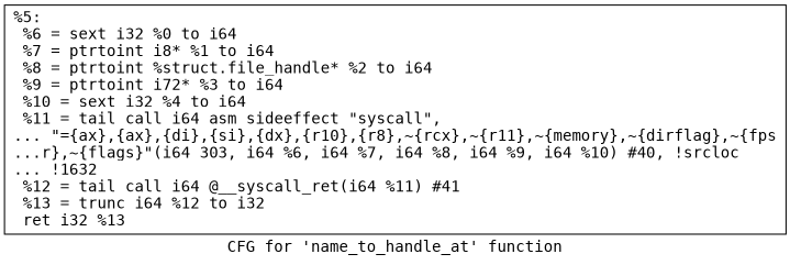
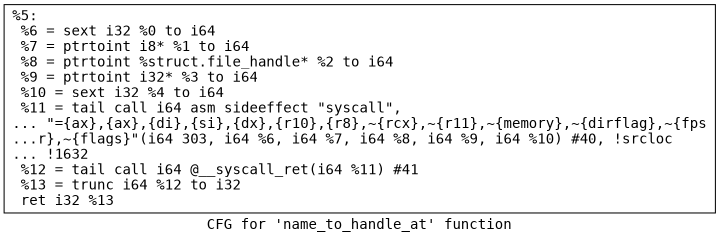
  digraph {
    label="CFG for 'name_to_handle_at' function"
    fontname="DejaVu Sans Mono"
-   n1 [label="{%5:\l  %6 = sext i32 %0 to i64\l  %7 = ptrtoint i8* %1 to i64\l  %8 = ptrtoint %struct.file_handle* %2 to i64\l  %9 = ptrtoint i72* %3 to i64\l  %10 = sext i32 %4 to i64\l  %11 = tail call i64 asm sideeffect \"syscall\",\l... \"=\{ax\},\{ax\},\{di\},\{si\},\{dx\},\{r10\},\{r8\},~\{rcx\},~\{r11\},~\{memory\},~\{dirflag\},~\{fps\l...r\},~\{flags\}\"(i64 303, i64 %6, i64 %7, i64 %8, i64 %9, i64 %10) #40, !srcloc\l... !1632\l  %12 = tail call i64 @__syscall_ret(i64 %11) #41\l  %13 = trunc i64 %12 to i32\l  ret i32 %13\l}" shape=record fontname="DejaVu Sans Mono"]
+   n1 [label="{%5:\l  %6 = sext i32 %0 to i64\l  %7 = ptrtoint i8* %1 to i64\l  %8 = ptrtoint %struct.file_handle* %2 to i64\l  %9 = ptrtoint i32* %3 to i64\l  %10 = sext i32 %4 to i64\l  %11 = tail call i64 asm sideeffect \"syscall\",\l... \"=\{ax\},\{ax\},\{di\},\{si\},\{dx\},\{r10\},\{r8\},~\{rcx\},~\{r11\},~\{memory\},~\{dirflag\},~\{fps\l...r\},~\{flags\}\"(i64 303, i64 %6, i64 %7, i64 %8, i64 %9, i64 %10) #40, !srcloc\l... !1632\l  %12 = tail call i64 @__syscall_ret(i64 %11) #41\l  %13 = trunc i64 %12 to i32\l  ret i32 %13\l}" shape=record fontname="DejaVu Sans Mono"]
  }
